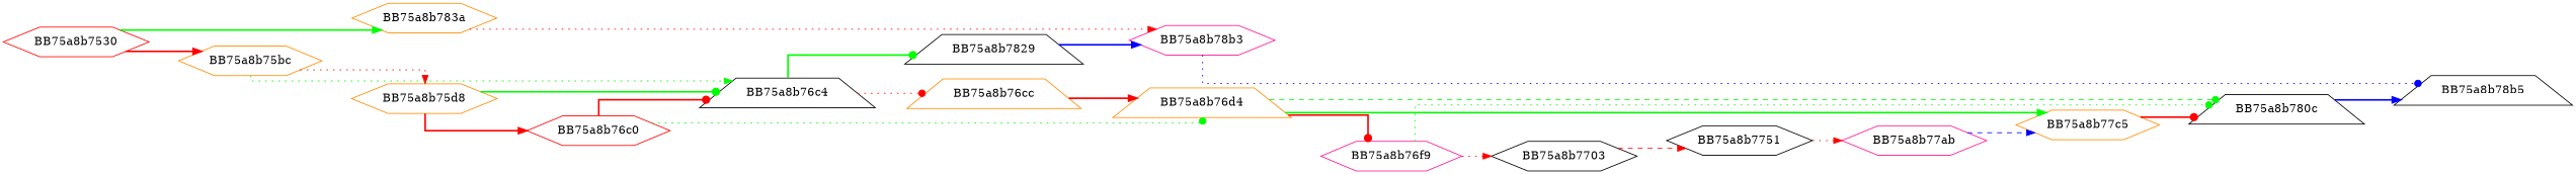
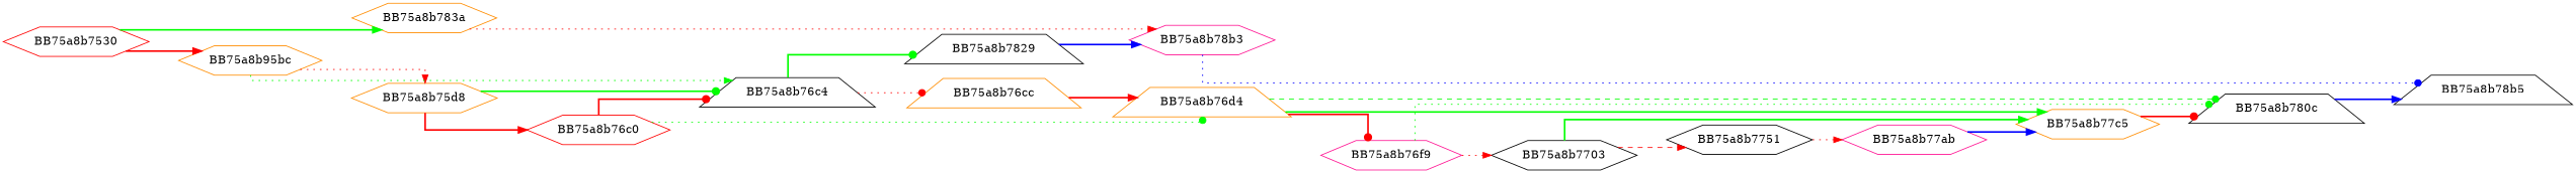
  digraph {
    rankdir=LR
    splines=ortho
    node [color=darkorange shape=hexagon]
    edge [arrowhead=normal color=red style=bold]
    BB75a8b7530 [color=red]
    BB75a8b783a
-   BB75a8b75bc
+   BB75a8b75bc [label=BB75a8b95bc]
    BB75a8b78b3 [color=deeppink]
    BB75a8b75d8
    BB75a8b76c4 [color=black shape=trapezium]
    BB75a8b78b5 [color=black shape=trapezium]
    BB75a8b76c0 [color=red]
    BB75a8b7829 [color=black shape=trapezium]
    BB75a8b76cc [shape=trapezium]
    BB75a8b76d4 [shape=trapezium]
    BB75a8b780c [color=black shape=trapezium]
    BB75a8b76f9 [color=deeppink]
    BB75a8b77c5
    BB75a8b7703 [color=black]
    BB75a8b7751 [color=black]
    BB75a8b77ab [color=deeppink]
    BB75a8b7530 -> BB75a8b783a [color=green]
    BB75a8b7530 -> BB75a8b75bc
    BB75a8b783a -> BB75a8b78b3 [style=dotted]
    BB75a8b75bc -> BB75a8b75d8 [style=dotted]
    BB75a8b75bc -> BB75a8b76c4 [color=green style=dotted]
    BB75a8b78b3 -> BB75a8b78b5 [arrowhead=dot color=blue style=dotted]
    BB75a8b75d8 -> BB75a8b76c4 [arrowhead=dot color=green]
    BB75a8b75d8 -> BB75a8b76c0
    BB75a8b76c4 -> BB75a8b7829 [arrowhead=dot color=green]
    BB75a8b76c4 -> BB75a8b76cc [arrowhead=dot style=dotted]
    BB75a8b76c0 -> BB75a8b76c4 [arrowhead=dot]
    BB75a8b76c0 -> BB75a8b76d4 [arrowhead=dot color=green style=dotted]
    BB75a8b7829 -> BB75a8b78b3 [color=blue]
    BB75a8b76cc -> BB75a8b76d4
    BB75a8b76d4 -> BB75a8b780c [arrowhead=dot color=green style=dashed]
    BB75a8b76d4 -> BB75a8b76f9 [arrowhead=dot]
    BB75a8b76d4 -> BB75a8b77c5 [color=green]
    BB75a8b780c -> BB75a8b78b5 [color=blue]
    BB75a8b76f9 -> BB75a8b780c [arrowhead=dot color=green style=dotted]
    BB75a8b76f9 -> BB75a8b7703 [style=dotted]
    BB75a8b77c5 -> BB75a8b780c [arrowhead=dot]
+   BB75a8b7703 -> BB75a8b77c5 [color=green]
    BB75a8b7703 -> BB75a8b7751 [style=dashed]
    BB75a8b7751 -> BB75a8b77ab [style=dotted]
-   BB75a8b77ab -> BB75a8b77c5 [color=blue style=dashed]
+   BB75a8b77ab -> BB75a8b77c5 [color=blue]
  }
